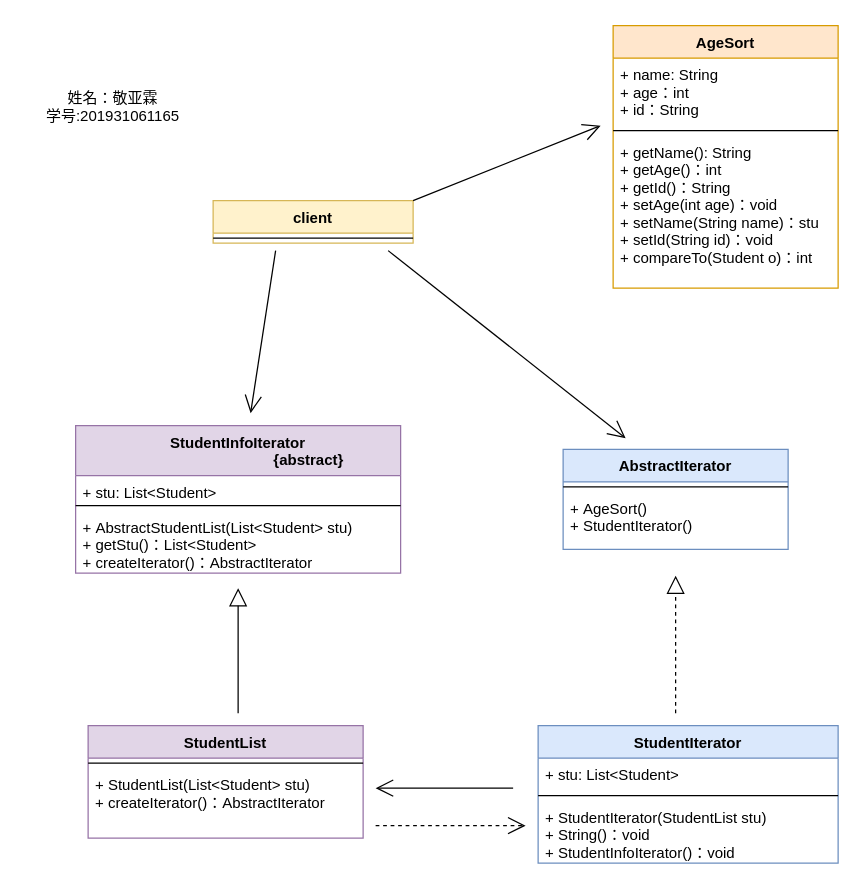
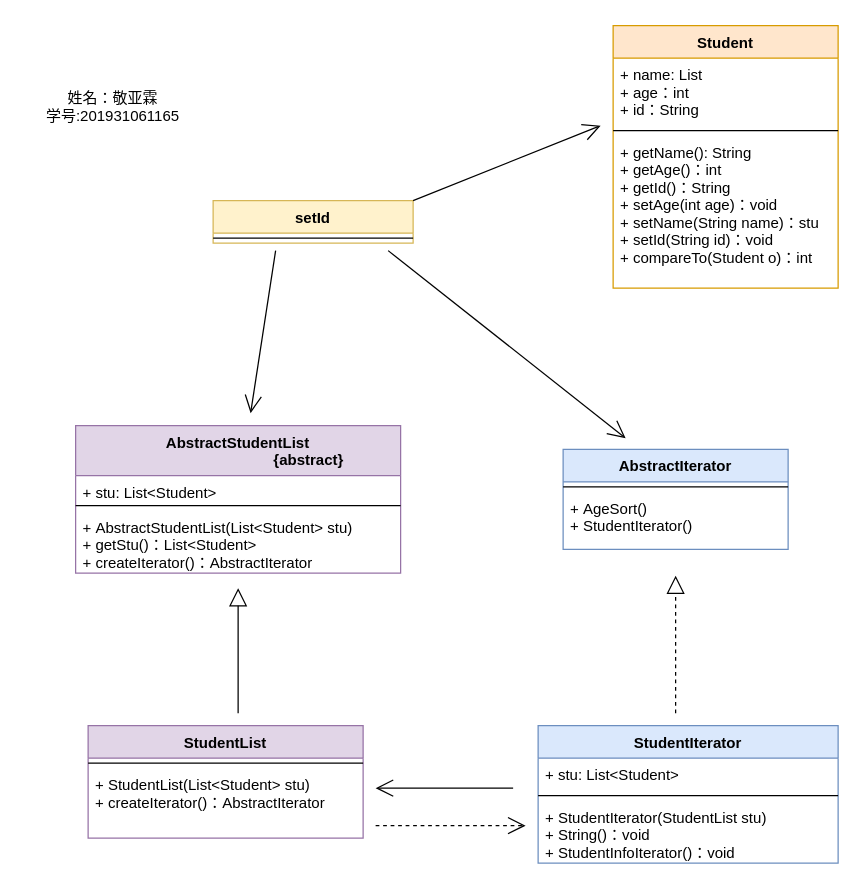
  <mxCell id="0" />
  <mxCell id="1" parent="0" />
- <mxCell id="2" value="client" style="swimlane;fontStyle=1;align=center;verticalAlign=top;childLayout=stackLayout;horizontal=1;startSize=26;horizontalStack=0;resizeParent=1;resizeParentMax=0;resizeLast=0;collapsible=1;marginBottom=0;fillColor=#fff2cc;strokeColor=#d6b656;" vertex="1" parent="1"><mxGeometry x="170" y="160" width="160" height="34" as="geometry" /></mxCell>
+ <mxCell id="2" value="setId" style="swimlane;fontStyle=1;align=center;verticalAlign=top;childLayout=stackLayout;horizontal=1;startSize=26;horizontalStack=0;resizeParent=1;resizeParentMax=0;resizeLast=0;collapsible=1;marginBottom=0;fillColor=#fff2cc;strokeColor=#d6b656;" vertex="1" parent="1"><mxGeometry x="170" y="160" width="160" height="34" as="geometry" /></mxCell>
  <mxCell id="3" value="" style="line;strokeWidth=1;fillColor=none;align=left;verticalAlign=middle;spacingTop=-1;spacingLeft=3;spacingRight=3;rotatable=0;labelPosition=right;points=[];portConstraint=eastwest;" vertex="1" parent="2"><mxGeometry y="26" width="160" height="8" as="geometry" /></mxCell>
  <mxCell id="4" value="姓名：敬亚霖&lt;br&gt;学号:201931061165" style="text;html=1;strokeColor=none;fillColor=none;align=center;verticalAlign=middle;whiteSpace=wrap;rounded=0;" vertex="1" parent="1"><mxGeometry x="20" y="65" width="140" height="40" as="geometry" /></mxCell>
- <mxCell id="5" value="StudentInfoIterator&#10;                                  {abstract}" style="swimlane;fontStyle=1;align=center;verticalAlign=top;childLayout=stackLayout;horizontal=1;startSize=40;horizontalStack=0;resizeParent=1;resizeParentMax=0;resizeLast=0;collapsible=1;marginBottom=0;fillColor=#e1d5e7;strokeColor=#9673a6;" vertex="1" parent="1"><mxGeometry x="60" y="340" width="260" height="118" as="geometry" /></mxCell>
+ <mxCell id="5" value="AbstractStudentList&#10;                                  {abstract}" style="swimlane;fontStyle=1;align=center;verticalAlign=top;childLayout=stackLayout;horizontal=1;startSize=40;horizontalStack=0;resizeParent=1;resizeParentMax=0;resizeLast=0;collapsible=1;marginBottom=0;fillColor=#e1d5e7;strokeColor=#9673a6;" vertex="1" parent="1"><mxGeometry x="60" y="340" width="260" height="118" as="geometry" /></mxCell>
  <mxCell id="6" value="+ stu: List&lt;Student&gt;" style="text;strokeColor=none;fillColor=none;align=left;verticalAlign=top;spacingLeft=4;spacingRight=4;overflow=hidden;rotatable=0;points=[[0,0.5],[1,0.5]];portConstraint=eastwest;" vertex="1" parent="5"><mxGeometry y="40" width="260" height="20" as="geometry" /></mxCell>
  <mxCell id="7" value="" style="line;strokeWidth=1;fillColor=none;align=left;verticalAlign=middle;spacingTop=-1;spacingLeft=3;spacingRight=3;rotatable=0;labelPosition=right;points=[];portConstraint=eastwest;" vertex="1" parent="5"><mxGeometry y="60" width="260" height="8" as="geometry" /></mxCell>
  <mxCell id="8" value="+ AbstractStudentList(List&lt;Student&gt; stu)&#10;+ getStu()：List&lt;Student&gt;&#10;+ createIterator()：AbstractIterator" style="text;strokeColor=none;fillColor=none;align=left;verticalAlign=top;spacingLeft=4;spacingRight=4;overflow=hidden;rotatable=0;points=[[0,0.5],[1,0.5]];portConstraint=eastwest;" vertex="1" parent="5"><mxGeometry y="68" width="260" height="50" as="geometry" /></mxCell>
  <mxCell id="9" value="StudentList" style="swimlane;fontStyle=1;align=center;verticalAlign=top;childLayout=stackLayout;horizontal=1;startSize=26;horizontalStack=0;resizeParent=1;resizeParentMax=0;resizeLast=0;collapsible=1;marginBottom=0;fillColor=#e1d5e7;strokeColor=#9673a6;" vertex="1" parent="1"><mxGeometry x="70" y="580" width="220" height="90" as="geometry" /></mxCell>
  <mxCell id="10" value="" style="line;strokeWidth=1;fillColor=none;align=left;verticalAlign=middle;spacingTop=-1;spacingLeft=3;spacingRight=3;rotatable=0;labelPosition=right;points=[];portConstraint=eastwest;" vertex="1" parent="9"><mxGeometry y="26" width="220" height="8" as="geometry" /></mxCell>
  <mxCell id="11" value="+ StudentList(List&lt;Student&gt; stu)&#10;+ createIterator()：AbstractIterator" style="text;strokeColor=none;fillColor=none;align=left;verticalAlign=top;spacingLeft=4;spacingRight=4;overflow=hidden;rotatable=0;points=[[0,0.5],[1,0.5]];portConstraint=eastwest;" vertex="1" parent="9"><mxGeometry y="34" width="220" height="56" as="geometry" /></mxCell>
  <mxCell id="12" value="AbstractIterator" style="swimlane;fontStyle=1;align=center;verticalAlign=top;childLayout=stackLayout;horizontal=1;startSize=26;horizontalStack=0;resizeParent=1;resizeParentMax=0;resizeLast=0;collapsible=1;marginBottom=0;fillColor=#dae8fc;strokeColor=#6c8ebf;" vertex="1" parent="1"><mxGeometry x="450" y="359" width="180" height="80" as="geometry" /></mxCell>
  <mxCell id="13" value="" style="line;strokeWidth=1;fillColor=none;align=left;verticalAlign=middle;spacingTop=-1;spacingLeft=3;spacingRight=3;rotatable=0;labelPosition=right;points=[];portConstraint=eastwest;" vertex="1" parent="12"><mxGeometry y="26" width="180" height="8" as="geometry" /></mxCell>
  <mxCell id="14" value="+ AgeSort()&#10;+ StudentIterator()" style="text;strokeColor=none;fillColor=none;align=left;verticalAlign=top;spacingLeft=4;spacingRight=4;overflow=hidden;rotatable=0;points=[[0,0.5],[1,0.5]];portConstraint=eastwest;" vertex="1" parent="12"><mxGeometry y="34" width="180" height="46" as="geometry" /></mxCell>
  <mxCell id="15" value="StudentIterator" style="swimlane;fontStyle=1;align=center;verticalAlign=top;childLayout=stackLayout;horizontal=1;startSize=26;horizontalStack=0;resizeParent=1;resizeParentMax=0;resizeLast=0;collapsible=1;marginBottom=0;fillColor=#dae8fc;strokeColor=#6c8ebf;" vertex="1" parent="1"><mxGeometry x="430" y="580" width="240" height="110" as="geometry" /></mxCell>
  <mxCell id="16" value="+ stu: List&lt;Student&gt;" style="text;strokeColor=none;fillColor=none;align=left;verticalAlign=top;spacingLeft=4;spacingRight=4;overflow=hidden;rotatable=0;points=[[0,0.5],[1,0.5]];portConstraint=eastwest;" vertex="1" parent="15"><mxGeometry y="26" width="240" height="26" as="geometry" /></mxCell>
  <mxCell id="17" value="" style="line;strokeWidth=1;fillColor=none;align=left;verticalAlign=middle;spacingTop=-1;spacingLeft=3;spacingRight=3;rotatable=0;labelPosition=right;points=[];portConstraint=eastwest;" vertex="1" parent="15"><mxGeometry y="52" width="240" height="8" as="geometry" /></mxCell>
  <mxCell id="18" value="+ StudentIterator(StudentList stu)&#10;+ String()：void&#10;+ StudentInfoIterator()：void" style="text;strokeColor=none;fillColor=none;align=left;verticalAlign=top;spacingLeft=4;spacingRight=4;overflow=hidden;rotatable=0;points=[[0,0.5],[1,0.5]];portConstraint=eastwest;" vertex="1" parent="15"><mxGeometry y="60" width="240" height="50" as="geometry" /></mxCell>
- <mxCell id="19" value="AgeSort" style="swimlane;fontStyle=1;align=center;verticalAlign=top;childLayout=stackLayout;horizontal=1;startSize=26;horizontalStack=0;resizeParent=1;resizeParentMax=0;resizeLast=0;collapsible=1;marginBottom=0;fillColor=#ffe6cc;strokeColor=#d79b00;" vertex="1" parent="1"><mxGeometry x="490" y="20" width="180" height="210" as="geometry" /></mxCell>
- <mxCell id="20" value="+ name: String&#10;+ age：int&#10;+ id：String" style="text;strokeColor=none;fillColor=none;align=left;verticalAlign=top;spacingLeft=4;spacingRight=4;overflow=hidden;rotatable=0;points=[[0,0.5],[1,0.5]];portConstraint=eastwest;" vertex="1" parent="19"><mxGeometry y="26" width="180" height="54" as="geometry" /></mxCell>
+ <mxCell id="19" value="Student" style="swimlane;fontStyle=1;align=center;verticalAlign=top;childLayout=stackLayout;horizontal=1;startSize=26;horizontalStack=0;resizeParent=1;resizeParentMax=0;resizeLast=0;collapsible=1;marginBottom=0;fillColor=#ffe6cc;strokeColor=#d79b00;" vertex="1" parent="1"><mxGeometry x="490" y="20" width="180" height="210" as="geometry" /></mxCell>
+ <mxCell id="20" value="+ name: List&#10;+ age：int&#10;+ id：String" style="text;strokeColor=none;fillColor=none;align=left;verticalAlign=top;spacingLeft=4;spacingRight=4;overflow=hidden;rotatable=0;points=[[0,0.5],[1,0.5]];portConstraint=eastwest;" vertex="1" parent="19"><mxGeometry y="26" width="180" height="54" as="geometry" /></mxCell>
  <mxCell id="21" value="" style="line;strokeWidth=1;fillColor=none;align=left;verticalAlign=middle;spacingTop=-1;spacingLeft=3;spacingRight=3;rotatable=0;labelPosition=right;points=[];portConstraint=eastwest;" vertex="1" parent="19"><mxGeometry y="80" width="180" height="8" as="geometry" /></mxCell>
  <mxCell id="22" value="+ getName(): String&#10;+ getAge()：int&#10;+ getId()：String&#10;+ setAge(int age)：void&#10;+ setName(String name)：stu&#10;+ setId(String id)：void&#10;+ compareTo(Student o)：int&#10;&#10;" style="text;strokeColor=none;fillColor=none;align=left;verticalAlign=top;spacingLeft=4;spacingRight=4;overflow=hidden;rotatable=0;points=[[0,0.5],[1,0.5]];portConstraint=eastwest;" vertex="1" parent="19"><mxGeometry y="88" width="180" height="122" as="geometry" /></mxCell>
  <mxCell id="23" value="" style="endArrow=block;endFill=0;endSize=12;html=1;rounded=0;" edge="1" parent="1"><mxGeometry width="160" relative="1" as="geometry"><mxPoint x="190" y="570" as="sourcePoint" /><mxPoint x="190" y="470" as="targetPoint" /></mxGeometry></mxCell>
  <mxCell id="24" value="" style="endArrow=block;dashed=1;endFill=0;endSize=12;html=1;rounded=0;" edge="1" parent="1"><mxGeometry width="160" relative="1" as="geometry"><mxPoint x="540" y="570" as="sourcePoint" /><mxPoint x="540" y="460" as="targetPoint" /></mxGeometry></mxCell>
  <mxCell id="25" value="" style="endArrow=open;endFill=1;endSize=12;html=1;rounded=0;" edge="1" parent="1"><mxGeometry width="160" relative="1" as="geometry"><mxPoint x="410" y="630" as="sourcePoint" /><mxPoint x="300" y="630" as="targetPoint" /></mxGeometry></mxCell>
  <mxCell id="26" value="" style="endArrow=open;endFill=1;endSize=12;html=1;rounded=0;dashed=1;" edge="1" parent="1"><mxGeometry width="160" relative="1" as="geometry"><mxPoint x="300" y="660" as="sourcePoint" /><mxPoint x="420" y="660" as="targetPoint" /></mxGeometry></mxCell>
  <mxCell id="27" value="" style="endArrow=open;endFill=1;endSize=12;html=1;rounded=0;" edge="1" parent="1"><mxGeometry width="160" relative="1" as="geometry"><mxPoint x="220" y="200" as="sourcePoint" /><mxPoint x="200" y="330" as="targetPoint" /></mxGeometry></mxCell>
  <mxCell id="28" value="" style="endArrow=open;endFill=1;endSize=12;html=1;rounded=0;" edge="1" parent="1"><mxGeometry width="160" relative="1" as="geometry"><mxPoint x="310" y="200" as="sourcePoint" /><mxPoint x="500" y="350" as="targetPoint" /></mxGeometry></mxCell>
  <mxCell id="29" value="" style="endArrow=open;endFill=1;endSize=12;html=1;rounded=0;" edge="1" parent="1"><mxGeometry width="160" relative="1" as="geometry"><mxPoint x="330" y="160" as="sourcePoint" /><mxPoint x="480" y="100" as="targetPoint" /></mxGeometry></mxCell>
